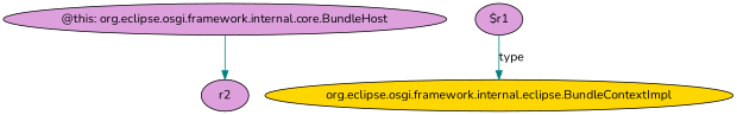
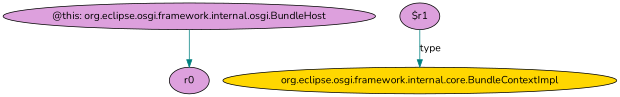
  digraph {
    fontname=Nunito
    node [fillcolor=plum fontname=Nunito style=filled]
    edge [color=teal fontname=Nunito style=solid]
-   n1 [label="@this: org.eclipse.osgi.framework.internal.core.BundleHost"]
-   n2 [label=r2]
-   n3 [fillcolor=gold label="org.eclipse.osgi.framework.internal.eclipse.BundleContextImpl"]
+   n1 [label="@this: org.eclipse.osgi.framework.internal.osgi.BundleHost"]
+   n2 [label=r0]
+   n3 [fillcolor=gold label="org.eclipse.osgi.framework.internal.core.BundleContextImpl"]
    n4 [label="$r1"]
    n1 -> n2
    n4 -> n3 [label=type]
  }
